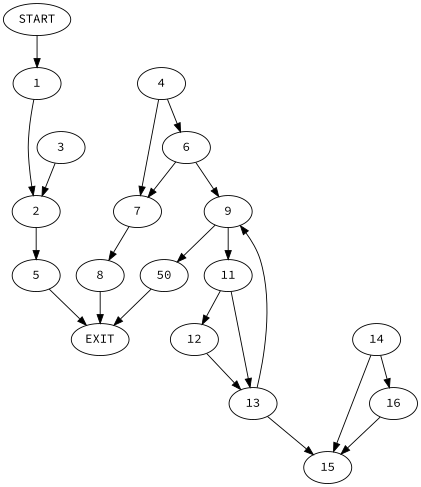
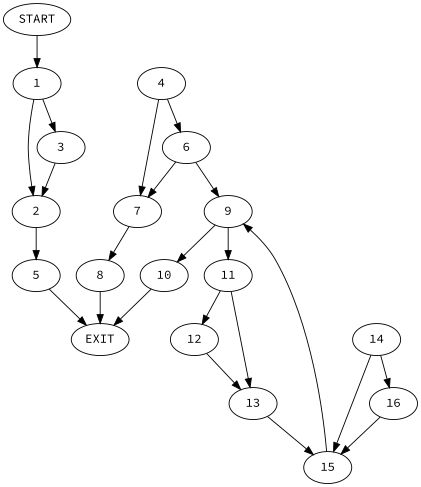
  digraph {
    fontname="Source Code Pro"
    node [fontname="Source Code Pro"]
    edge [fontname="Source Code Pro"]
    n1 [label=START]
    1
    2
    3
    n5 [label=EXIT]
    5
    4
    6
    7
    9
    8
-   10 [label=50]
+   10
    11
    12
    13
    15
    14
    16
    n1 -> 1
    1 -> 2
+   1 -> 3
    2 -> 5
    3 -> 2
    5 -> n5
    4 -> 6
    4 -> 7
    6 -> 7
    6 -> 9
    7 -> 8
    9 -> 10
    9 -> 11
    8 -> n5
    10 -> n5
    11 -> 12
    11 -> 13
    12 -> 13
    13 -> 15
-   13 -> 9
+   15 -> 9
    14 -> 15
    14 -> 16
    16 -> 15
  }
